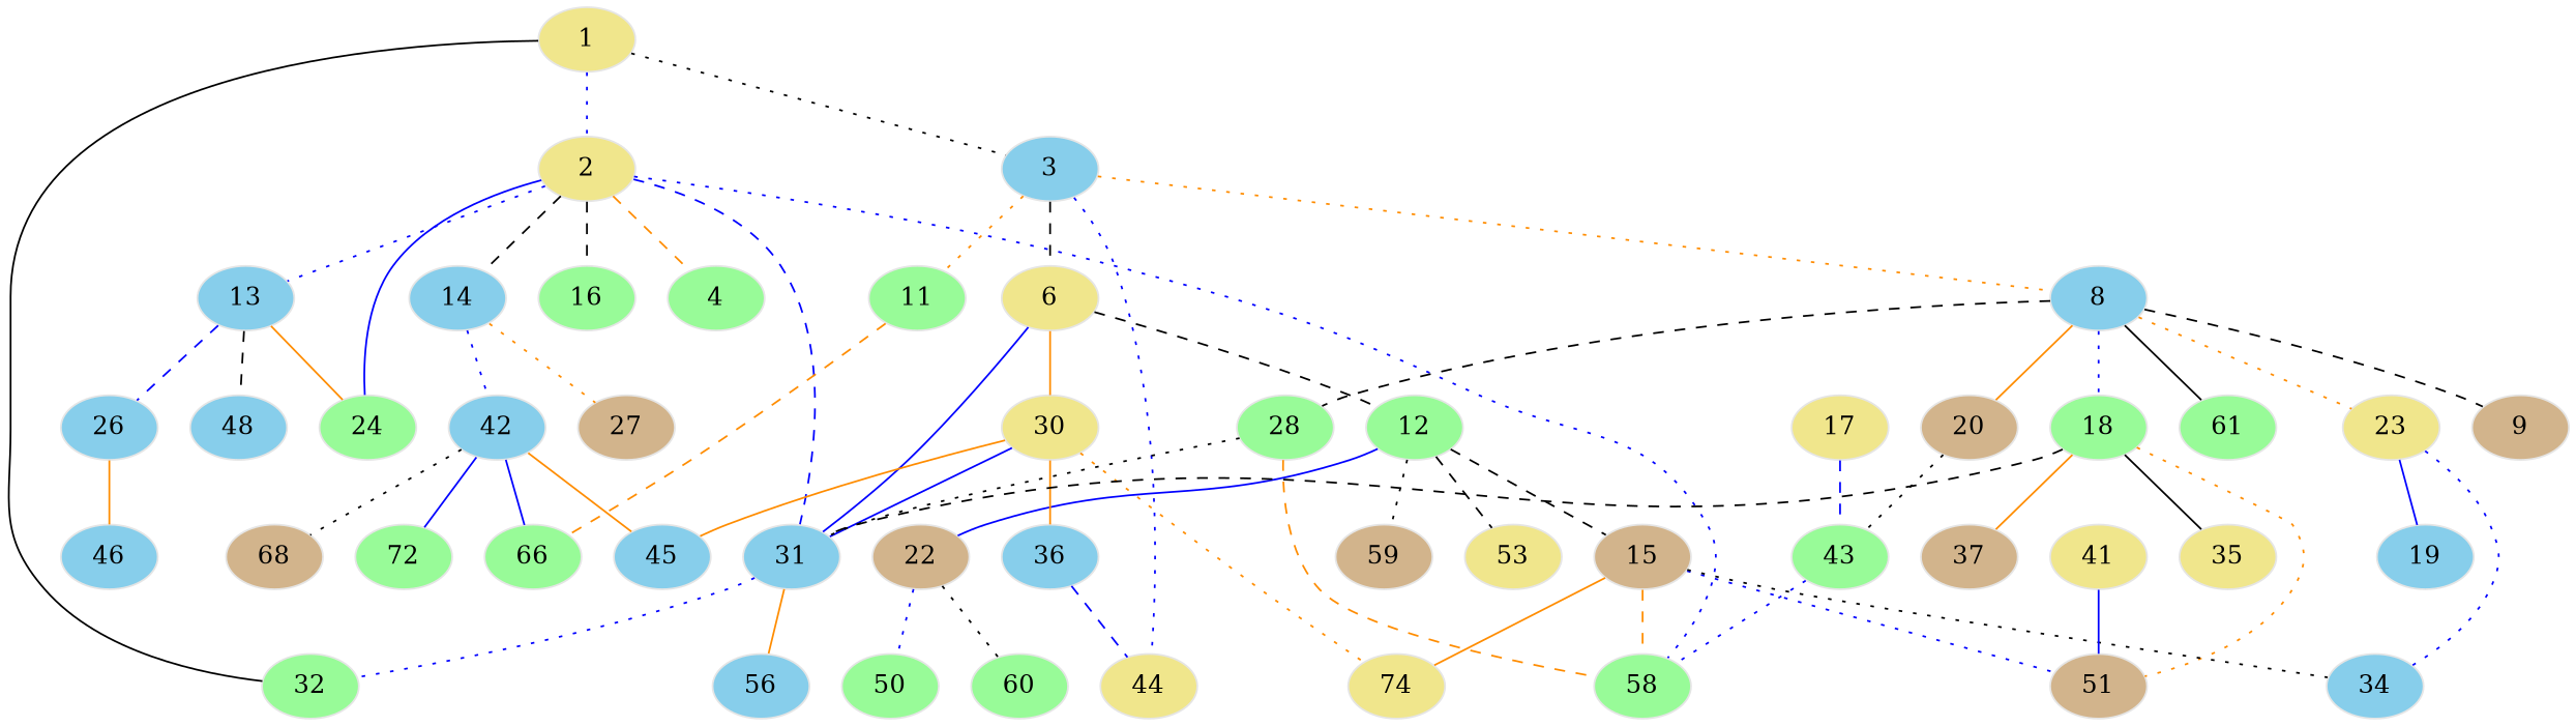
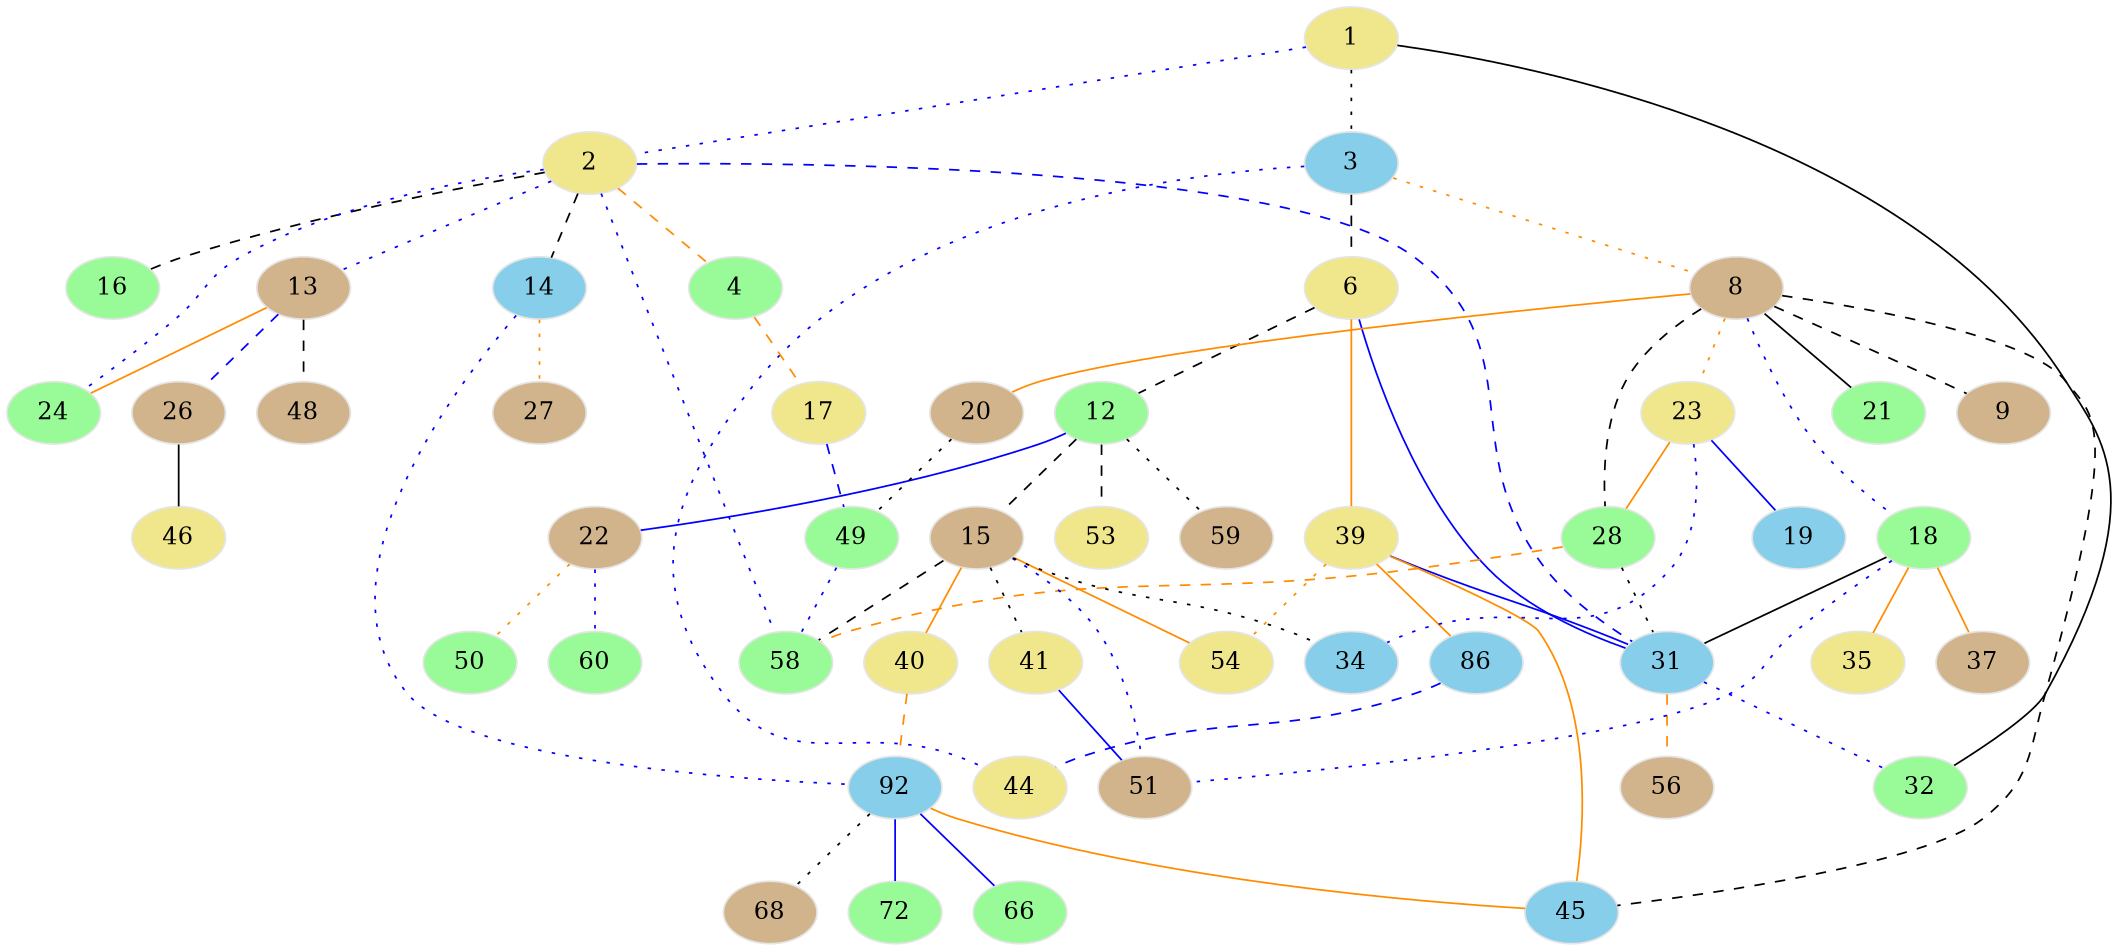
  graph {
    node [color=gray90 fillcolor=palegreen style=filled]
    edge [color=blue style=dotted]
    1 [fillcolor=khaki super="+70"]
    2 [fillcolor=khaki super="+5"]
    3 [fillcolor=skyblue super="+7"]
    32 [super="+65"]
    4 [super="+10"]
-   13 [fillcolor=skyblue super="+25"]
+   13 [fillcolor=tan super="+25"]
    14 [fillcolor=skyblue]
    16
    24
    31 [fillcolor=skyblue super="+55"]
    58 [super="+64"]
    6 [fillcolor=khaki super="+69"]
-   8 [fillcolor=skyblue super="+33"]
-   11 [super="+21"]
+   8 [fillcolor=tan super="+33"]
    44 [fillcolor=khaki]
    17 [fillcolor=khaki super="+19"]
-   26 [fillcolor=skyblue]
-   48 [fillcolor=skyblue]
+   26 [fillcolor=tan]
+   48 [fillcolor=tan]
    27 [fillcolor=tan]
-   42 [fillcolor=skyblue super="+62"]
-   56 [fillcolor=skyblue]
+   42 [fillcolor=skyblue super="+62" label=92]
+   56 [fillcolor=tan]
    12
-   30 [fillcolor=khaki]
+   30 [fillcolor=khaki label=39]
    9 [fillcolor=tan]
    18 [super="+52"]
    20 [fillcolor=tan super="+39"]
    23 [fillcolor=khaki]
    28 [super="+49"]
    45 [fillcolor=skyblue super="+47"]
-   61
+   61 [label=21]
    66
-   43
+   43 [label=49]
    15 [fillcolor=tan super="+67"]
    22 [fillcolor=tan]
    53 [fillcolor=khaki]
    59 [fillcolor=tan]
-   54 [fillcolor=khaki label=74]
-   36 [fillcolor=skyblue super="+57"]
+   54 [fillcolor=khaki]
+   36 [fillcolor=skyblue super="+57" label=86]
    51 [fillcolor=tan super="+63"]
    35 [fillcolor=khaki super="+38"]
    37 [fillcolor=tan]
    34 [fillcolor=skyblue]
    n43 [fillcolor=skyblue label=19]
+   40 [fillcolor=khaki]
    41 [fillcolor=khaki]
    50
    60 [super="+71"]
-   46 [fillcolor=skyblue]
+   46 [fillcolor=khaki]
    68 [fillcolor=tan]
    72
    1 -- 2
    1 -- 3 [color=black]
    1 -- 32 [color=black style=solid]
    2 -- 4 [color=darkorange style=dashed]
    2 -- 13
    2 -- 14 [color=black style=dashed]
    2 -- 16 [color=black style=dashed]
-   2 -- 24 [style=solid]
+   2 -- 24
    2 -- 31 [style=dashed]
    2 -- 58
    3 -- 6 [color=black style=dashed]
    3 -- 8 [color=darkorange]
-   3 -- 11 [color=darkorange]
    3 -- 44
+   4 -- 17 [color=darkorange style=dashed]
    13 -- 24 [color=darkorange style=solid]
    13 -- 26 [style=dashed]
    13 -- 48 [color=black style=dashed]
    14 -- 27 [color=darkorange]
    14 -- 42
    31 -- 32
-   31 -- 56 [color=darkorange style=solid]
+   31 -- 56 [color=darkorange style=dashed]
    6 -- 31 [style=solid]
    6 -- 12 [color=black style=dashed]
    6 -- 30 [color=darkorange style=solid]
    8 -- 9 [color=black style=dashed]
    8 -- 18
    8 -- 20 [color=darkorange style=solid]
    8 -- 23 [color=darkorange]
    8 -- 28 [color=black style=dashed]
+   8 -- 45 [color=black style=dashed]
    8 -- 61 [color=black style=solid]
-   11 -- 66 [color=darkorange style=dashed]
    17 -- 43 [style=dashed]
-   26 -- 46 [color=darkorange style=solid]
+   26 -- 46 [color=black style=solid]
    42 -- 45 [color=darkorange style=solid]
    42 -- 66 [style=solid]
    42 -- 68 [color=black]
    42 -- 72 [style=solid]
    12 -- 15 [color=black style=dashed]
    12 -- 22 [style=solid]
    12 -- 53 [color=black style=dashed]
    12 -- 59 [color=black]
    30 -- 31 [style=solid]
    30 -- 45 [color=darkorange style=solid]
    30 -- 54 [color=darkorange]
    30 -- 36 [color=darkorange style=solid]
-   18 -- 31 [color=black style=dashed]
-   18 -- 51 [color=darkorange]
-   18 -- 35 [color=black style=solid]
+   18 -- 31 [color=black style=solid]
+   18 -- 51
+   18 -- 35 [color=darkorange style=solid]
    18 -- 37 [color=darkorange style=solid]
    20 -- 43 [color=black]
+   23 -- 28 [color=darkorange style=solid]
    23 -- 34
    23 -- n43 [style=solid]
    28 -- 31 [color=black]
    28 -- 58 [color=darkorange style=dashed weight=2]
    43 -- 58
-   15 -- 58 [color=darkorange style=dashed]
+   15 -- 58 [color=black style=dashed]
    15 -- 54 [color=darkorange style=solid]
    15 -- 51
    15 -- 34 [color=black]
-   22 -- 50
-   22 -- 60 [color=black]
+   15 -- 40 [color=darkorange style=solid weight=2]
+   15 -- 41 [color=black]
+   22 -- 50 [color=darkorange]
+   22 -- 60
    36 -- 44 [style=dashed]
+   40 -- 42 [color=darkorange style=dashed]
    41 -- 51 [style=solid]
  }
